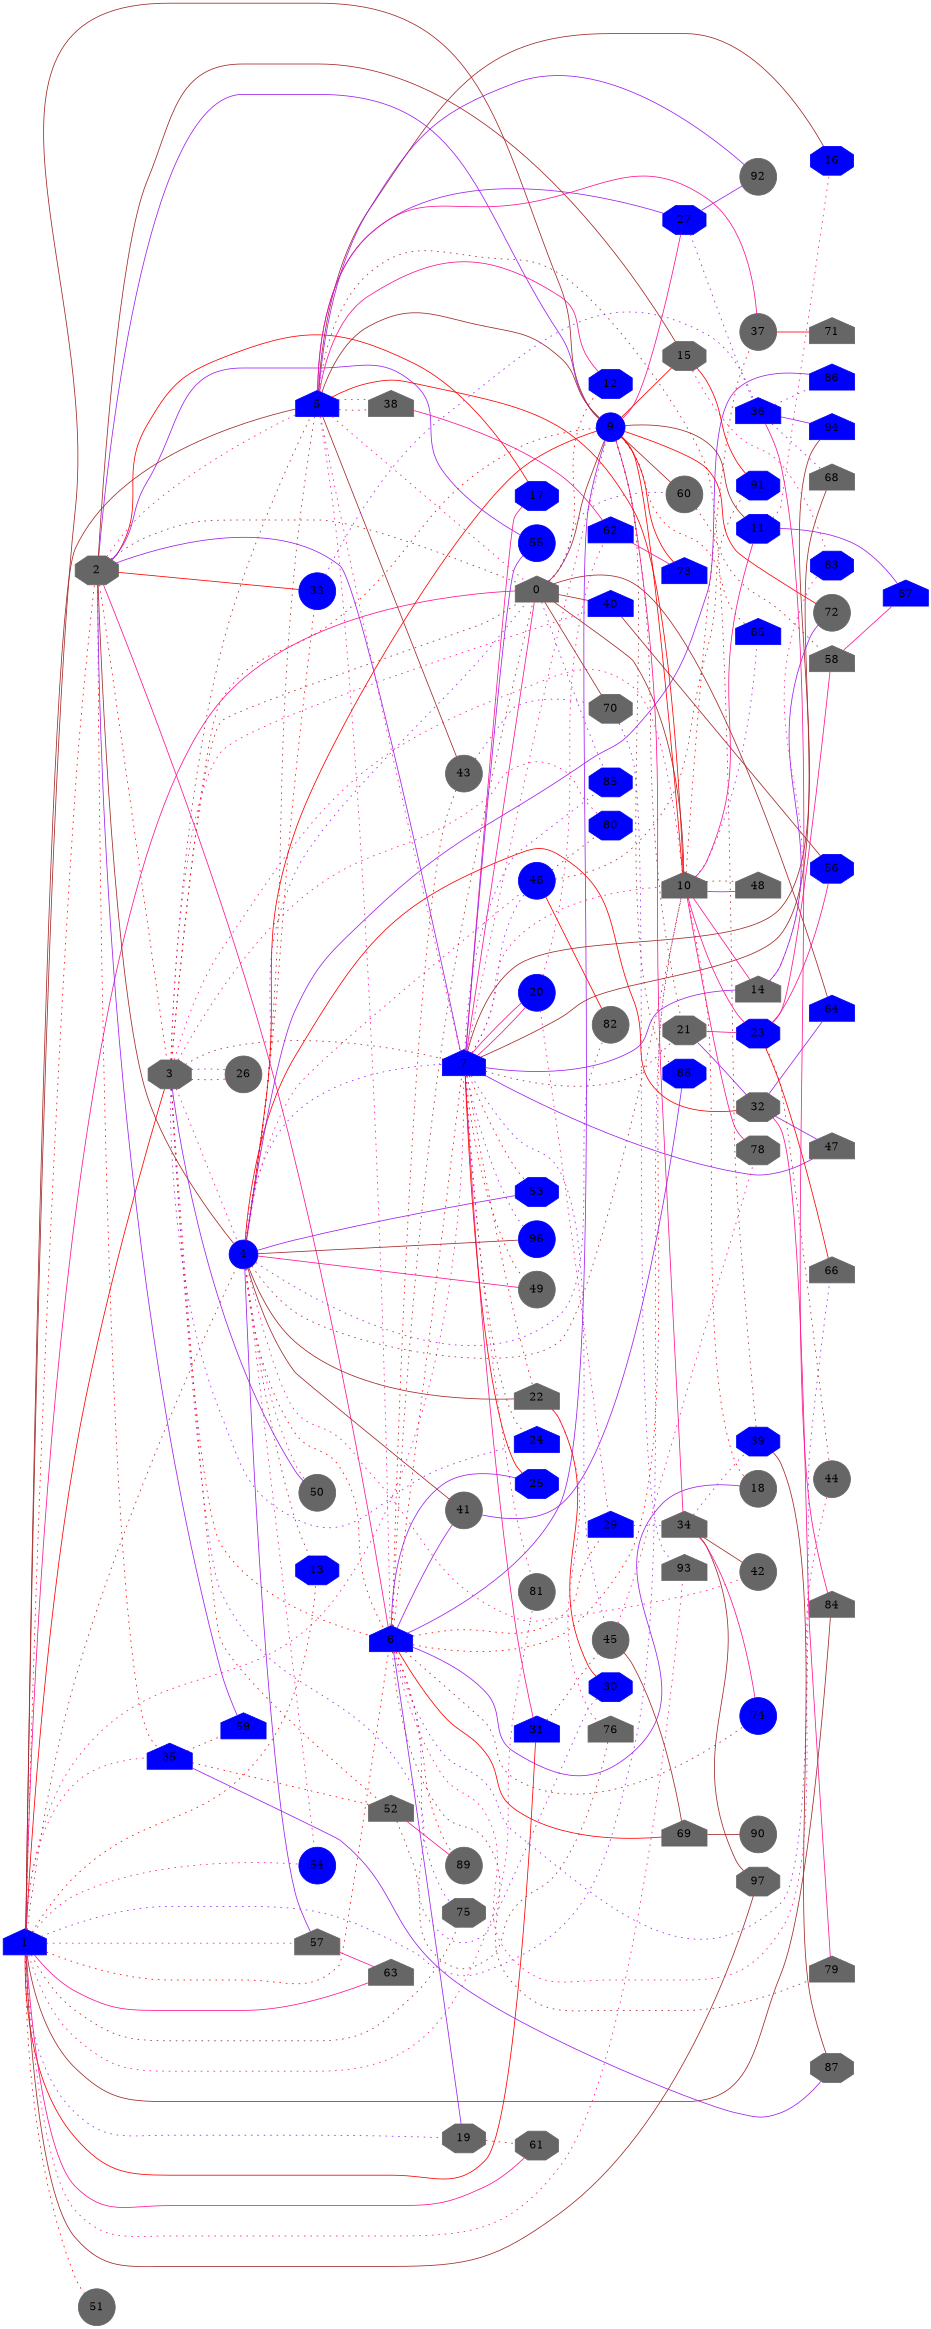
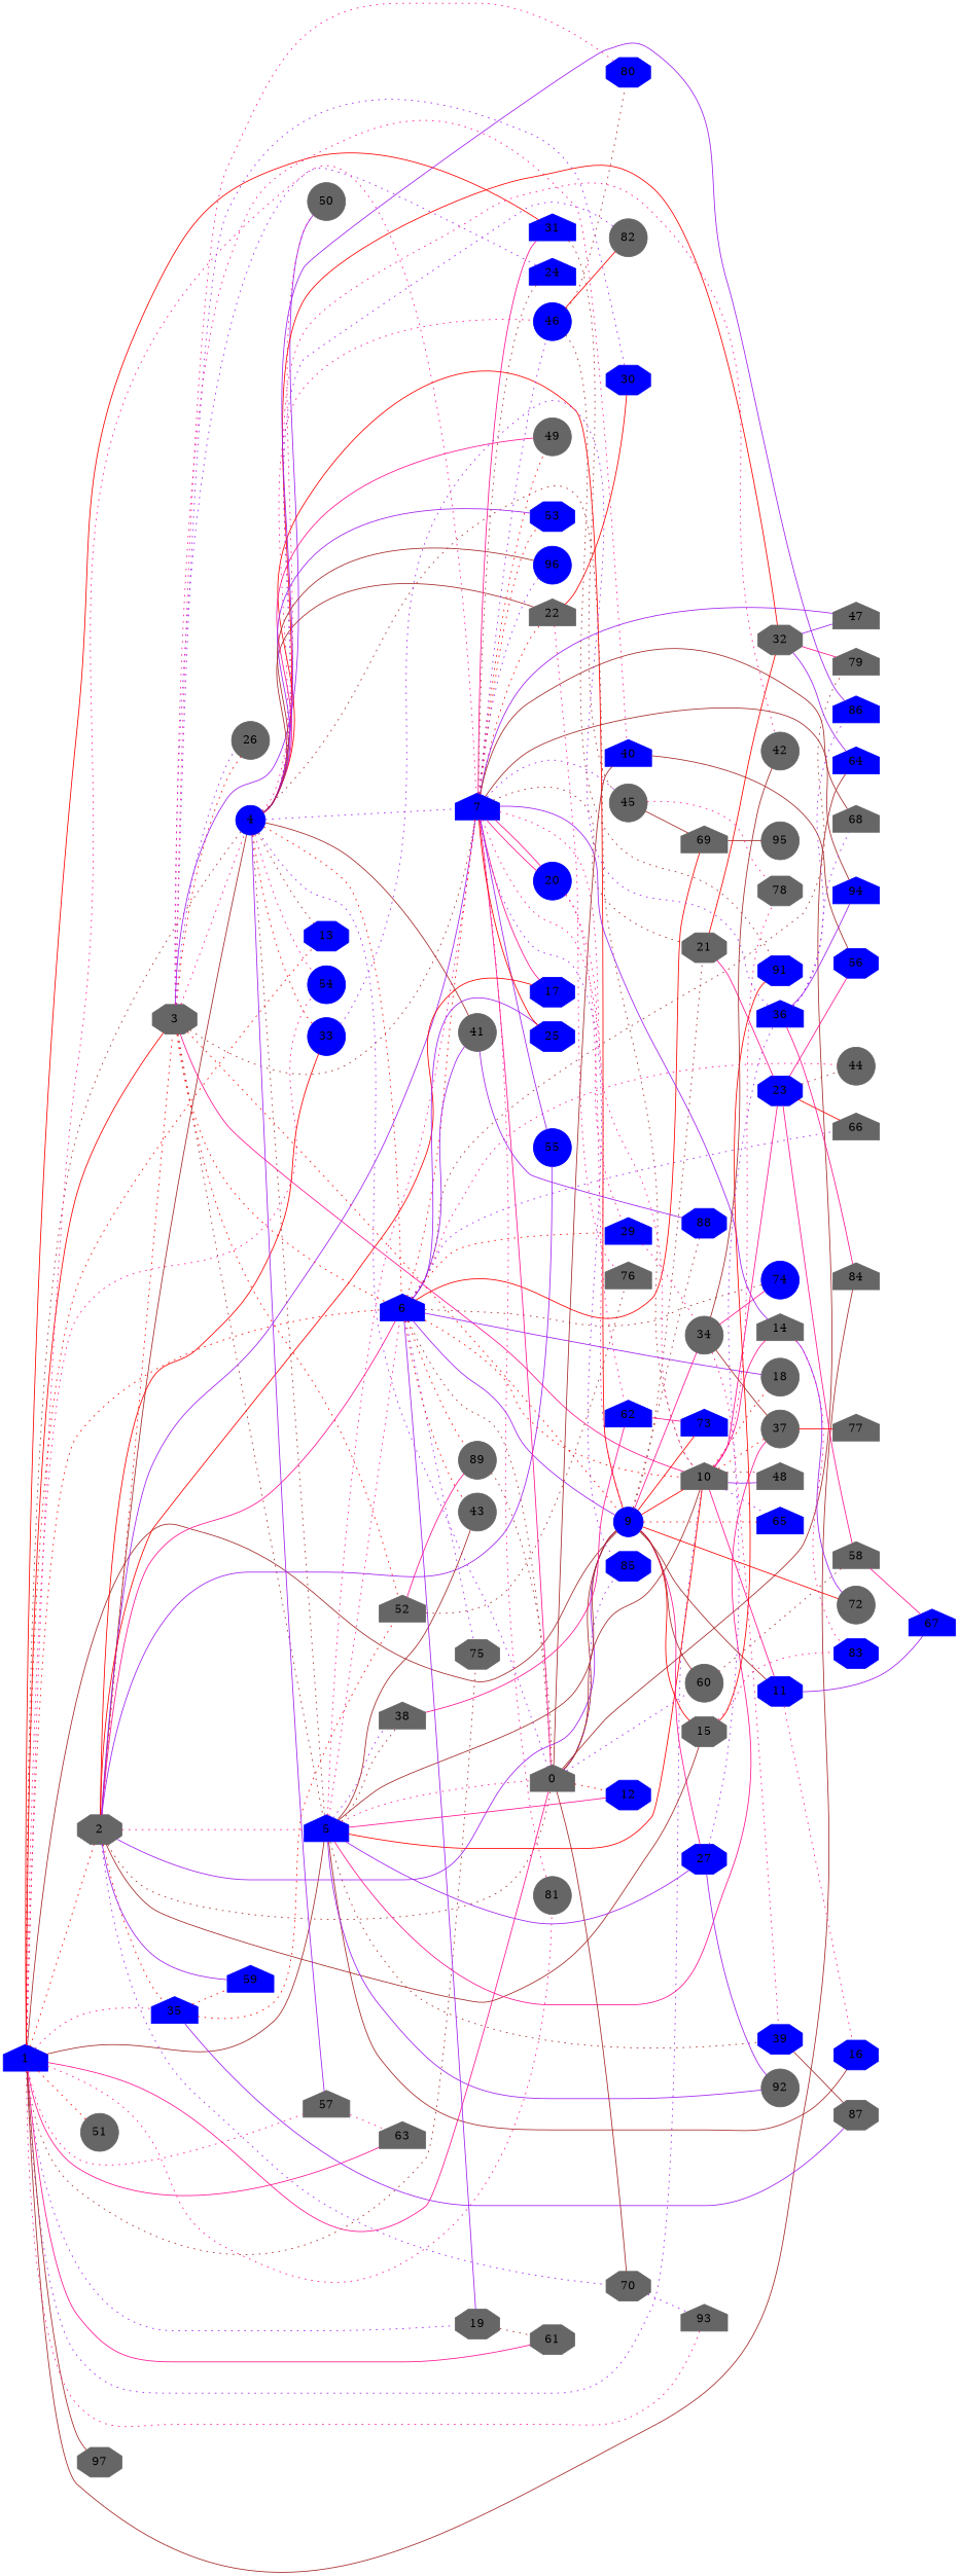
  graph {
    rankdir=LR
    node [color=gray40 shape=house style=filled]
    edge [color=deeppink style=dotted]
    1 [color=blue]
    2 [shape=octagon]
    3 [shape=octagon]
    4 [color=blue shape=circle]
    5 [color=blue]
    6 [color=blue]
    7 [color=blue]
    n8 [label=0]
    9 [color=blue shape=circle]
    10
    13 [color=blue shape=octagon]
    19 [shape=octagon]
    31 [color=blue]
    35 [color=blue]
    51 [shape=circle]
    54 [color=blue shape=circle]
    57
    61 [shape=octagon]
    63
    75 [shape=octagon]
    81 [shape=circle]
    84
    n23 [label=97 shape=octagon]
    93
    15 [shape=octagon]
    17 [color=blue shape=octagon]
    33 [color=blue shape=circle]
    55 [color=blue shape=circle]
    59 [color=blue]
    70 [shape=octagon]
    24 [color=blue]
    26 [shape=circle]
    30 [color=blue shape=octagon]
    40 [color=blue]
    50 [shape=circle]
    52
    80 [color=blue shape=octagon]
    22
    32 [shape=octagon]
    41 [shape=circle]
    42 [shape=circle]
    46 [color=blue shape=circle]
    49 [shape=circle]
    53 [color=blue shape=octagon]
    82 [shape=circle]
    86 [color=blue]
    96 [color=blue shape=circle]
    12 [color=blue shape=octagon]
    16 [color=blue shape=octagon]
    27 [color=blue shape=octagon]
    37 [shape=circle]
    38
    39 [color=blue shape=octagon]
    43 [shape=circle]
    92 [shape=circle]
    18 [shape=circle]
    25 [color=blue shape=octagon]
    29 [color=blue]
    44 [shape=circle]
    66
    69
    74 [color=blue shape=circle]
    79
    89 [shape=circle]
    14
    20 [color=blue shape=circle]
    21 [shape=octagon]
    45 [shape=circle]
    47
    68
    85 [color=blue shape=octagon]
    94 [color=blue]
    60 [shape=circle]
    64 [color=blue]
    11 [color=blue shape=octagon]
-   34
+   34 [shape=circle]
    65 [color=blue]
    72 [shape=circle]
    73 [color=blue]
    88 [color=blue shape=octagon]
    23 [color=blue shape=octagon]
    48
    78 [shape=octagon]
    87 [shape=octagon]
    83 [color=blue shape=octagon]
    91 [color=blue shape=octagon]
    36 [color=blue]
    56 [color=blue shape=octagon]
    76
-   71
+   71 [label=77]
    62 [color=blue]
-   95 [shape=circle label=90]
+   95 [shape=circle]
    58
    67 [color=blue]
    1 -- 2 [color=red]
    1 -- 3 [color=red style=solid]
    1 -- 4 [color=brown]
    1 -- 5 [color=brown style=solid]
    1 -- 6 [color=red]
    1 -- 7
    1 -- n8 [style=solid]
    1 -- 9 [color=brown style=solid]
    1 -- 10 [color=purple]
    1 -- 13 [color=red]
    1 -- 19 [color=purple]
    1 -- 31 [color=red style=solid]
    1 -- 35
    1 -- 51 [color=red]
    1 -- 54
    1 -- 57
    1 -- 61 [style=solid]
    1 -- 63 [style=solid]
    1 -- 75 [color=brown]
    1 -- 81
    1 -- 84 [color=brown style=solid]
    1 -- n23 [color=brown style=solid]
    1 -- 93
    2 -- 3 [color=red]
    2 -- 4 [color=brown style=solid]
    2 -- 5
    2 -- 6 [style=solid]
    2 -- 7 [color=purple style=solid]
    2 -- n8 [color=brown]
    2 -- 9 [color=purple style=solid]
    2 -- 35 [color=red]
    2 -- 15 [color=brown style=solid]
    2 -- 17 [color=red style=solid]
    2 -- 33 [color=red style=solid]
    2 -- 55 [color=purple style=solid]
    2 -- 59 [color=purple style=solid]
-   43 -- 70 [color=purple]
+   2 -- 70 [color=purple]
    3 -- 4
    3 -- 5 [color=brown]
    3 -- 6 [color=red]
    3 -- 7 [color=brown]
-   3 -- n8 [color=brown]
+   89 -- n8 [color=brown]
    3 -- 9 [color=red]
-   3 -- 10
+   3 -- 10 [style=solid]
    3 -- 24 [color=purple]
    3 -- 26 [color=red]
    3 -- 26 [color=purple]
    3 -- 30 [color=purple]
    3 -- 40
    3 -- 50 [color=purple style=solid]
    3 -- 52 [color=red]
    3 -- 80
    4 -- 5 [color=brown]
    4 -- 6 [color=red]
    4 -- 7 [color=purple]
    4 -- n8 [color=purple]
    4 -- 9 [color=red style=solid]
    4 -- 10 [color=brown]
    4 -- 13 [color=brown]
    4 -- 54
    4 -- 57 [color=purple style=solid]
    4 -- 33 [color=red]
    4 -- 50
    4 -- 22 [color=brown style=solid]
    4 -- 32 [color=red style=solid]
    4 -- 41 [color=brown style=solid]
    4 -- 42
    4 -- 46
    4 -- 49 [style=solid]
    4 -- 53 [color=purple style=solid]
    4 -- 82 [color=purple]
    4 -- 86 [color=purple style=solid]
    4 -- 96 [color=brown style=solid]
    5 -- 6
    5 -- 7
    5 -- n8
    5 -- 9 [color=brown style=solid]
    5 -- 10 [color=red style=solid]
    5 -- 12 [style=solid]
    5 -- 16 [color=brown style=solid]
    5 -- 27 [color=purple style=solid]
    5 -- 37 [style=solid]
    5 -- 38 [color=brown]
    5 -- 38 [color=purple]
    5 -- 39 [color=brown]
    5 -- 43 [color=brown style=solid]
    5 -- 92 [color=purple style=solid]
    6 -- 7 [color=red]
    6 -- n8 [color=brown]
    6 -- 9 [color=purple style=solid]
    6 -- 10 [color=red]
    6 -- 19 [color=purple style=solid]
    6 -- 75 [color=purple]
    6 -- 41 [color=purple style=solid]
    6 -- 43 [color=red]
    6 -- 18 [color=purple style=solid]
    6 -- 25 [color=purple style=solid]
    6 -- 29 [color=red]
    6 -- 44
    6 -- 66 [color=purple]
    6 -- 69 [color=red style=solid]
    6 -- 74 [color=brown]
    6 -- 79 [color=brown]
    6 -- 89 [color=red]
    7 -- n8 [style=solid]
    7 -- 9
    7 -- 10
    7 -- 31 [style=solid]
    7 -- 81
    7 -- 17 [style=solid]
    7 -- 55 [color=purple style=solid]
    7 -- 24 [color=brown]
    7 -- 22 [color=red]
    7 -- 46 [color=purple]
    7 -- 49 [color=red]
    7 -- 53 [color=red]
    7 -- 96 [color=purple]
    7 -- 25 [color=red style=solid]
    7 -- 14 [color=purple style=solid]
    7 -- 20 [style=solid]
    7 -- 20 [style=solid]
    7 -- 21 [color=brown]
    7 -- 45 [color=purple]
    7 -- 47 [color=purple style=solid]
    7 -- 68 [color=brown style=solid]
    7 -- 85 [color=purple]
    7 -- 94 [color=brown style=solid]
    n8 -- 9 [color=brown style=solid]
    n8 -- 10 [color=brown style=solid]
    n8 -- 70 [color=brown style=solid]
    n8 -- 40 [color=brown style=solid]
    n8 -- 12 [color=red]
    n8 -- 85 [color=purple]
    n8 -- 60 [color=purple]
    n8 -- 64 [color=brown style=solid]
    9 -- 10 [color=red style=solid]
    9 -- 15 [color=red style=solid]
    9 -- 27 [style=solid]
    9 -- 21 [color=brown]
    9 -- 60 [color=brown style=solid]
    9 -- 11 [color=brown style=solid]
    9 -- 34 [style=solid]
    9 -- 65 [color=red]
    9 -- 72 [color=red style=solid]
    9 -- 73 [color=red style=solid]
    9 -- 88 [color=brown]
    10 -- 37 [color=red]
    10 -- 18 [color=red]
    10 -- 14 [style=solid]
    10 -- 11 [style=solid]
    10 -- 65 [color=purple]
    10 -- 23 [style=solid]
    10 -- 48 [color=purple style=solid]
    10 -- 48 [color=brown]
-   10 -- 78 [style=solid]
+   10 -- 78
    19 -- 61 [color=brown]
    31 -- 45 [color=brown]
    35 -- 59 [color=red]
    35 -- 52 [color=red]
    35 -- 87 [color=purple style=solid]
-   57 -- 63 [style=solid]
+   57 -- 63
    15 -- 83
    15 -- 91 [color=red style=solid]
    33 -- 36 [color=purple]
    70 -- 93 [color=purple]
    40 -- 56 [color=brown style=solid]
    52 -- 89 [style=solid]
    52 -- 76 [color=brown]
    22 -- 30 [color=red style=solid]
    22 -- 76
    32 -- 79 [style=solid]
    32 -- 47 [color=purple style=solid]
    32 -- 64 [color=purple style=solid]
    41 -- 88 [color=purple style=solid]
    46 -- 80 [color=brown]
    46 -- 82 [color=red style=solid]
    46 -- 91 [color=brown]
    27 -- 92 [color=purple style=solid]
    27 -- 36 [color=purple]
    37 -- 71 [color=red style=solid]
    38 -- 62 [style=solid]
    39 -- 87 [color=brown style=solid]
    29 -- 34
    69 -- 95 [color=brown style=solid]
    14 -- 72 [color=purple style=solid]
    14 -- 83
    20 -- 29
    20 -- 62
-   21 -- 32 [color=purple style=solid]
+   21 -- 32 [color=red style=solid]
    21 -- 23 [style=solid]
    45 -- 69 [color=brown style=solid]
    45 -- 78
    60 -- 58 [color=brown]
    11 -- 16
    11 -- 67 [color=purple style=solid]
-   34 -- n23 [color=brown style=solid]
+   34 -- 37 [color=brown style=solid]
    34 -- 42 [color=brown style=solid]
    34 -- 39
    34 -- 74 [style=solid]
    23 -- 44 [color=brown]
    23 -- 66 [color=red style=solid]
    23 -- 56 [style=solid]
    23 -- 58 [style=solid]
    36 -- 84 [style=solid]
    36 -- 86 [color=purple]
    36 -- 68 [color=purple]
    36 -- 94 [color=purple style=solid]
    62 -- 73 [style=solid]
    58 -- 67 [style=solid]
  }
